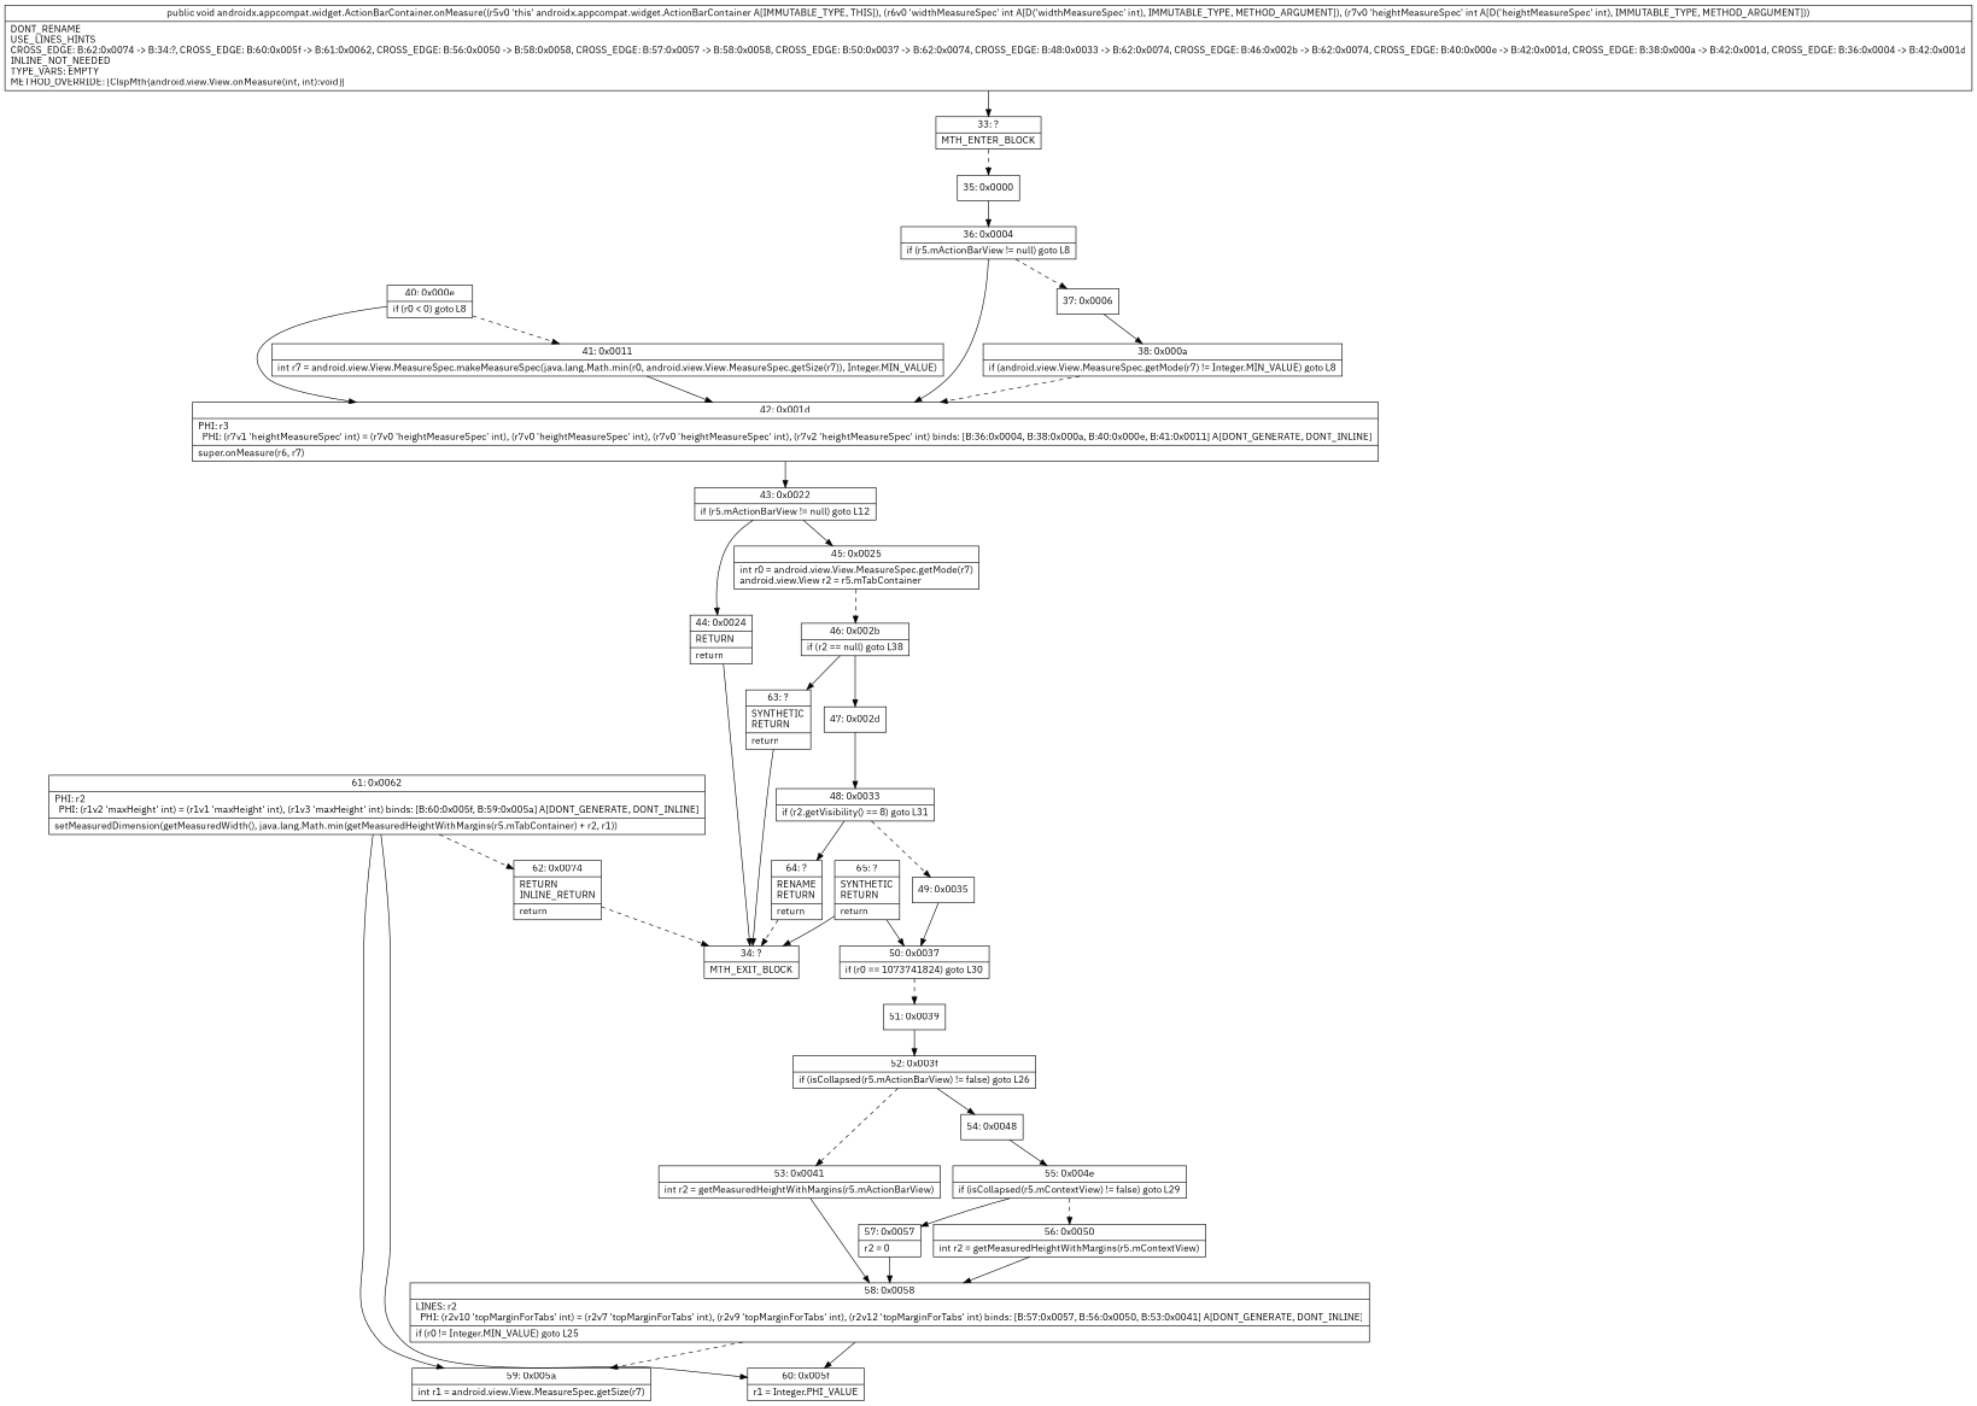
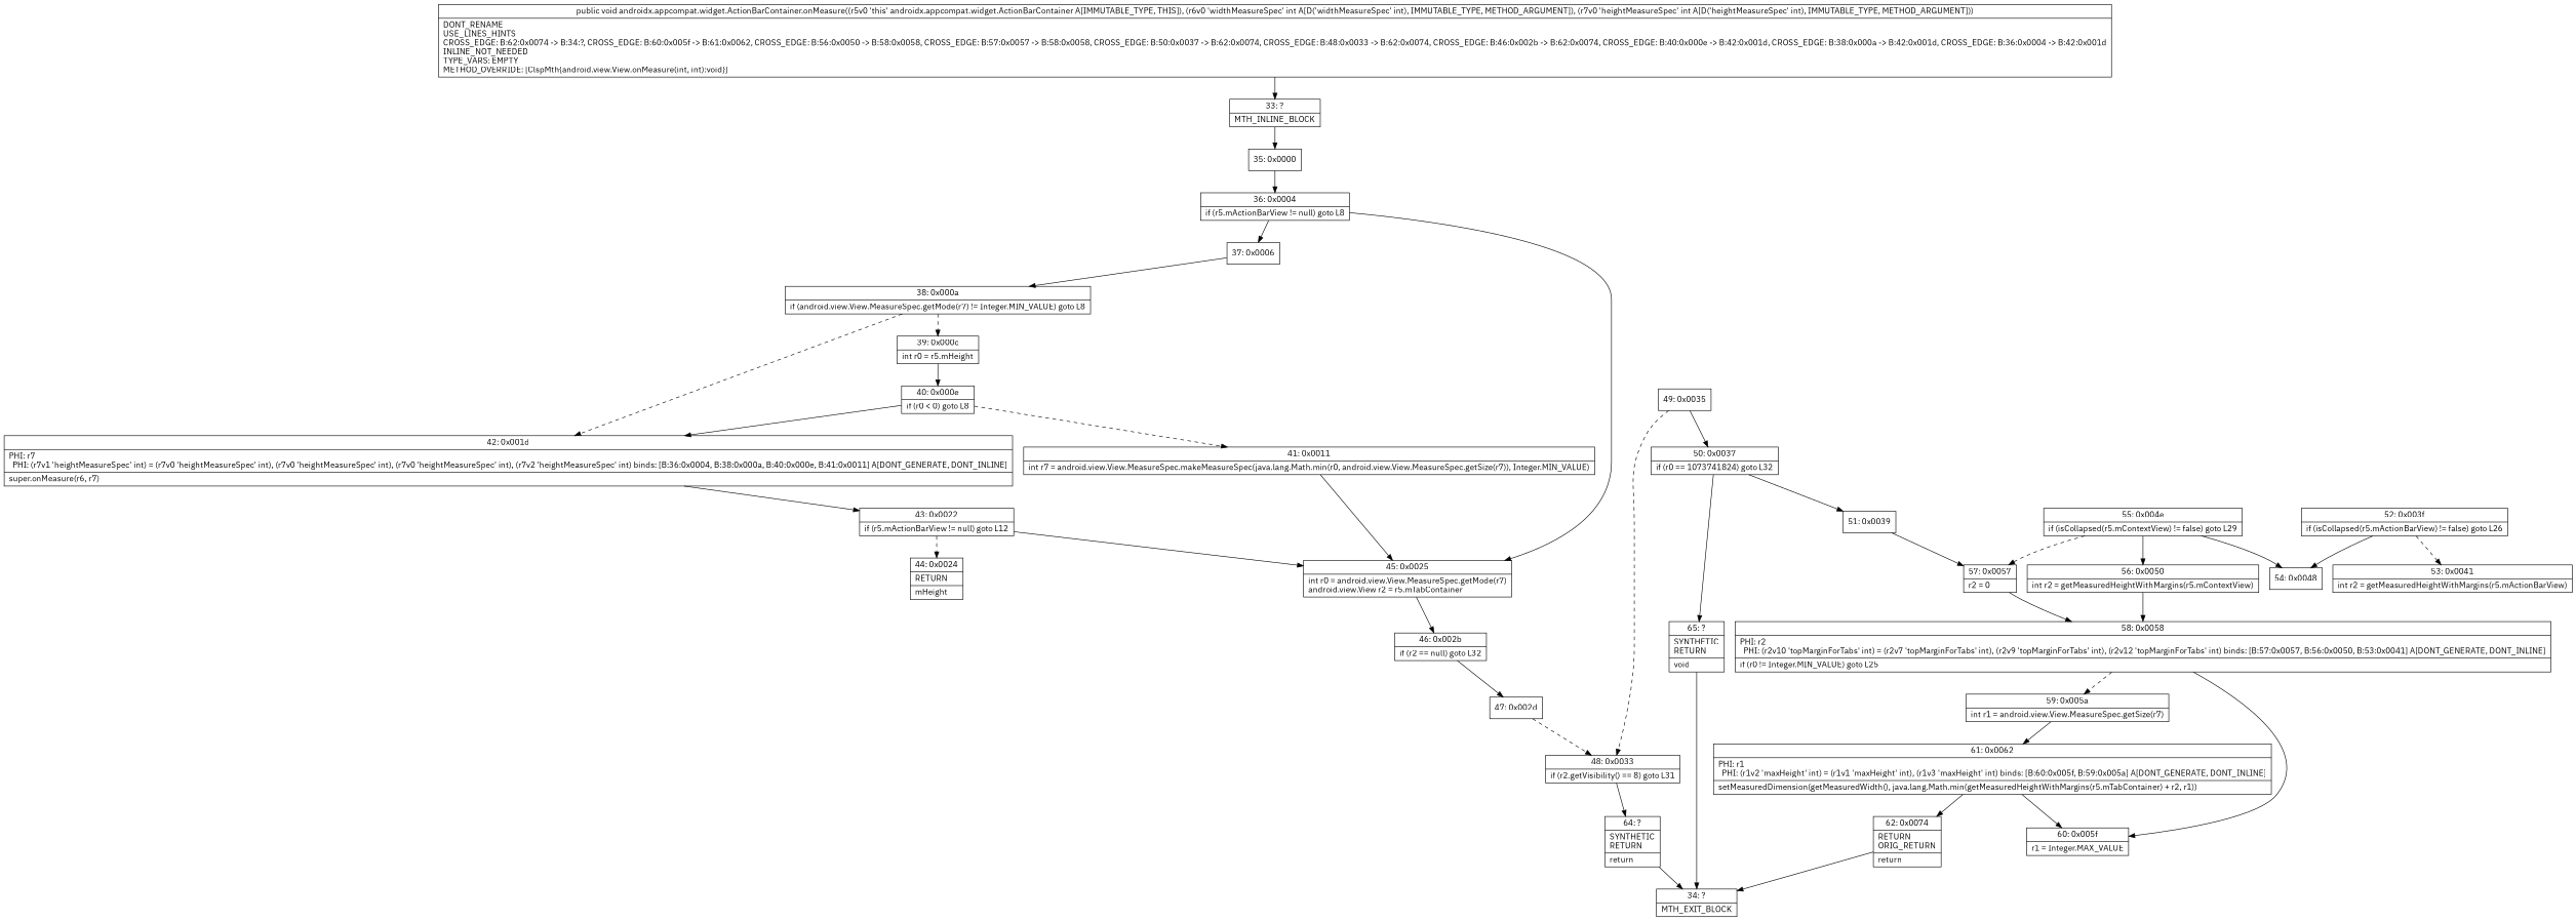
  digraph {
    fontname="IBM Plex Sans"
    node [fontname="IBM Plex Sans" shape=record]
    edge [fontname="IBM Plex Sans"]
-   n1 [label="{33\:\ ?|MTH_ENTER_BLOCK\l}"]
+   n1 [label="{33\:\ ?|MTH_INLINE_BLOCK\l}"]
    n2 [label="{35\:\ 0x0000}"]
    n3 [label="{36\:\ 0x0004|if (r5.mActionBarView != null) goto L8\l}"]
    n4 [label="{37\:\ 0x0006}"]
-   n5 [label="{42\:\ 0x001d|PHI: r3 \l  PHI: (r7v1 'heightMeasureSpec' int) = (r7v0 'heightMeasureSpec' int), (r7v0 'heightMeasureSpec' int), (r7v0 'heightMeasureSpec' int), (r7v2 'heightMeasureSpec' int) binds: [B:36:0x0004, B:38:0x000a, B:40:0x000e, B:41:0x0011] A[DONT_GENERATE, DONT_INLINE]\l|super.onMeasure(r6, r7)\l}"]
+   n5 [label="{42\:\ 0x001d|PHI: r7 \l  PHI: (r7v1 'heightMeasureSpec' int) = (r7v0 'heightMeasureSpec' int), (r7v0 'heightMeasureSpec' int), (r7v0 'heightMeasureSpec' int), (r7v2 'heightMeasureSpec' int) binds: [B:36:0x0004, B:38:0x000a, B:40:0x000e, B:41:0x0011] A[DONT_GENERATE, DONT_INLINE]\l|super.onMeasure(r6, r7)\l}"]
    n6 [label="{38\:\ 0x000a|if (android.view.View.MeasureSpec.getMode(r7) != Integer.MIN_VALUE) goto L8\l}"]
    n7 [label="{43\:\ 0x0022|if (r5.mActionBarView != null) goto L12\l}"]
+   n8 [label="{39\:\ 0x000c|int r0 = r5.mHeight\l}"]
    n9 [label="{40\:\ 0x000e|if (r0 \< 0) goto L8\l}"]
    n10 [label="{41\:\ 0x0011|int r7 = android.view.View.MeasureSpec.makeMeasureSpec(java.lang.Math.min(r0, android.view.View.MeasureSpec.getSize(r7)), Integer.MIN_VALUE)\l}"]
-   n11 [label="{44\:\ 0x0024|RETURN\l|return\l}"]
+   n11 [label="{44\:\ 0x0024|RETURN\l|mHeight\l}"]
    n12 [label="{45\:\ 0x0025|int r0 = android.view.View.MeasureSpec.getMode(r7)\landroid.view.View r2 = r5.mTabContainer\l}"]
    n13 [label="{34\:\ ?|MTH_EXIT_BLOCK\l}"]
-   n14 [label="{46\:\ 0x002b|if (r2 == null) goto L38\l}"]
+   n14 [label="{46\:\ 0x002b|if (r2 == null) goto L32\l}"]
    n15 [label="{47\:\ 0x002d}"]
-   n16 [label="{63\:\ ?|SYNTHETIC\lRETURN\l|return\l}"]
    n17 [label="{48\:\ 0x0033|if (r2.getVisibility() == 8) goto L31\l}"]
    n18 [label="{49\:\ 0x0035}"]
-   n19 [label="{64\:\ ?|RENAME\lRETURN\l|return\l}"]
-   n20 [label="{50\:\ 0x0037|if (r0 == 1073741824) goto L30\l}"]
+   n19 [label="{64\:\ ?|SYNTHETIC\lRETURN\l|return\l}"]
+   n20 [label="{50\:\ 0x0037|if (r0 == 1073741824) goto L32\l}"]
    n21 [label="{51\:\ 0x0039}"]
-   n22 [label="{65\:\ ?|SYNTHETIC\lRETURN\l|return\l}"]
+   n22 [label="{65\:\ ?|SYNTHETIC\lRETURN\l|void\l}"]
    n23 [label="{52\:\ 0x003f|if (isCollapsed(r5.mActionBarView) != false) goto L26\l}"]
    n24 [label="{53\:\ 0x0041|int r2 = getMeasuredHeightWithMargins(r5.mActionBarView)\l}"]
    n25 [label="{54\:\ 0x0048}"]
-   n26 [label="{58\:\ 0x0058|LINES: r2 \l  PHI: (r2v10 'topMarginForTabs' int) = (r2v7 'topMarginForTabs' int), (r2v9 'topMarginForTabs' int), (r2v12 'topMarginForTabs' int) binds: [B:57:0x0057, B:56:0x0050, B:53:0x0041] A[DONT_GENERATE, DONT_INLINE]\l|if (r0 != Integer.MIN_VALUE) goto L25\l}"]
+   n26 [label="{58\:\ 0x0058|PHI: r2 \l  PHI: (r2v10 'topMarginForTabs' int) = (r2v7 'topMarginForTabs' int), (r2v9 'topMarginForTabs' int), (r2v12 'topMarginForTabs' int) binds: [B:57:0x0057, B:56:0x0050, B:53:0x0041] A[DONT_GENERATE, DONT_INLINE]\l|if (r0 != Integer.MIN_VALUE) goto L25\l}"]
    n27 [label="{55\:\ 0x004e|if (isCollapsed(r5.mContextView) != false) goto L29\l}"]
    n28 [label="{59\:\ 0x005a|int r1 = android.view.View.MeasureSpec.getSize(r7)\l}"]
-   n29 [label="{60\:\ 0x005f|r1 = Integer.PHI_VALUE\l}"]
-   n30 [label="{61\:\ 0x0062|PHI: r2 \l  PHI: (r1v2 'maxHeight' int) = (r1v1 'maxHeight' int), (r1v3 'maxHeight' int) binds: [B:60:0x005f, B:59:0x005a] A[DONT_GENERATE, DONT_INLINE]\l|setMeasuredDimension(getMeasuredWidth(), java.lang.Math.min(getMeasuredHeightWithMargins(r5.mTabContainer) + r2, r1))\l}"]
-   n31 [label="{62\:\ 0x0074|RETURN\lINLINE_RETURN\l|return\l}"]
+   n29 [label="{60\:\ 0x005f|r1 = Integer.MAX_VALUE\l}"]
+   n30 [label="{61\:\ 0x0062|PHI: r1 \l  PHI: (r1v2 'maxHeight' int) = (r1v1 'maxHeight' int), (r1v3 'maxHeight' int) binds: [B:60:0x005f, B:59:0x005a] A[DONT_GENERATE, DONT_INLINE]\l|setMeasuredDimension(getMeasuredWidth(), java.lang.Math.min(getMeasuredHeightWithMargins(r5.mTabContainer) + r2, r1))\l}"]
+   n31 [label="{62\:\ 0x0074|RETURN\lORIG_RETURN\l|return\l}"]
    n32 [label="{56\:\ 0x0050|int r2 = getMeasuredHeightWithMargins(r5.mContextView)\l}"]
    n33 [label="{57\:\ 0x0057|r2 = 0\l}"]
    n34 [label="{public void androidx.appcompat.widget.ActionBarContainer.onMeasure((r5v0 'this' androidx.appcompat.widget.ActionBarContainer A[IMMUTABLE_TYPE, THIS]), (r6v0 'widthMeasureSpec' int A[D('widthMeasureSpec' int), IMMUTABLE_TYPE, METHOD_ARGUMENT]), (r7v0 'heightMeasureSpec' int A[D('heightMeasureSpec' int), IMMUTABLE_TYPE, METHOD_ARGUMENT]))  | DONT_RENAME\lUSE_LINES_HINTS\lCROSS_EDGE: B:62:0x0074 \-\> B:34:?, CROSS_EDGE: B:60:0x005f \-\> B:61:0x0062, CROSS_EDGE: B:56:0x0050 \-\> B:58:0x0058, CROSS_EDGE: B:57:0x0057 \-\> B:58:0x0058, CROSS_EDGE: B:50:0x0037 \-\> B:62:0x0074, CROSS_EDGE: B:48:0x0033 \-\> B:62:0x0074, CROSS_EDGE: B:46:0x002b \-\> B:62:0x0074, CROSS_EDGE: B:40:0x000e \-\> B:42:0x001d, CROSS_EDGE: B:38:0x000a \-\> B:42:0x001d, CROSS_EDGE: B:36:0x0004 \-\> B:42:0x001d\lINLINE_NOT_NEEDED\lTYPE_VARS: EMPTY\lMETHOD_OVERRIDE: [ClspMth\{android.view.View.onMeasure(int, int):void\}]\l}"]
-   n1 -> n2 [style=dashed]
+   n1 -> n2
    n2 -> n3
-   n3 -> n4 [style=dashed]
-   n3 -> n5
+   n3 -> n4 [style=solid]
+   n3 -> n12
    n4 -> n6
    n5 -> n7
    n6 -> n5 [style=dashed]
-   n7 -> n11 [style=solid]
+   n6 -> n8 [style=dashed]
+   n7 -> n11 [style=dashed]
    n7 -> n12
+   n8 -> n9
    n9 -> n5
    n9 -> n10 [style=dashed]
-   n10 -> n5
-   n11 -> n13
-   n12 -> n14 [style=dashed]
+   n10 -> n12
+   n12 -> n14
    n14 -> n15 [style=solid]
-   n14 -> n16
-   n15 -> n17
-   n16 -> n13
-   n17 -> n18 [style=dashed]
+   n15 -> n17 [style=dashed]
+   n18 -> n17 [style=dashed]
    n17 -> n19
    n18 -> n20
-   n19 -> n13 [style=dashed]
-   n20 -> n21 [style=dashed]
-   n22 -> n20
-   n21 -> n23
+   n19 -> n13
+   n20 -> n21 [style=solid]
+   n20 -> n22
+   n21 -> n33
    n22 -> n13
    n23 -> n24 [style=dashed]
    n23 -> n25
-   n24 -> n26
-   n25 -> n27
+   n27 -> n25
    n26 -> n28 [style=dashed]
    n26 -> n29
-   n27 -> n32 [style=dashed]
-   n27 -> n33
-   n30 -> n28
+   n27 -> n32 [style=solid]
+   n27 -> n33 [style=dashed]
+   n28 -> n30
    n30 -> n29
-   n30 -> n31 [style=dashed]
-   n31 -> n13 [style=dashed]
+   n30 -> n31
+   n31 -> n13
    n32 -> n26
    n33 -> n26
    n34 -> n1
  }
